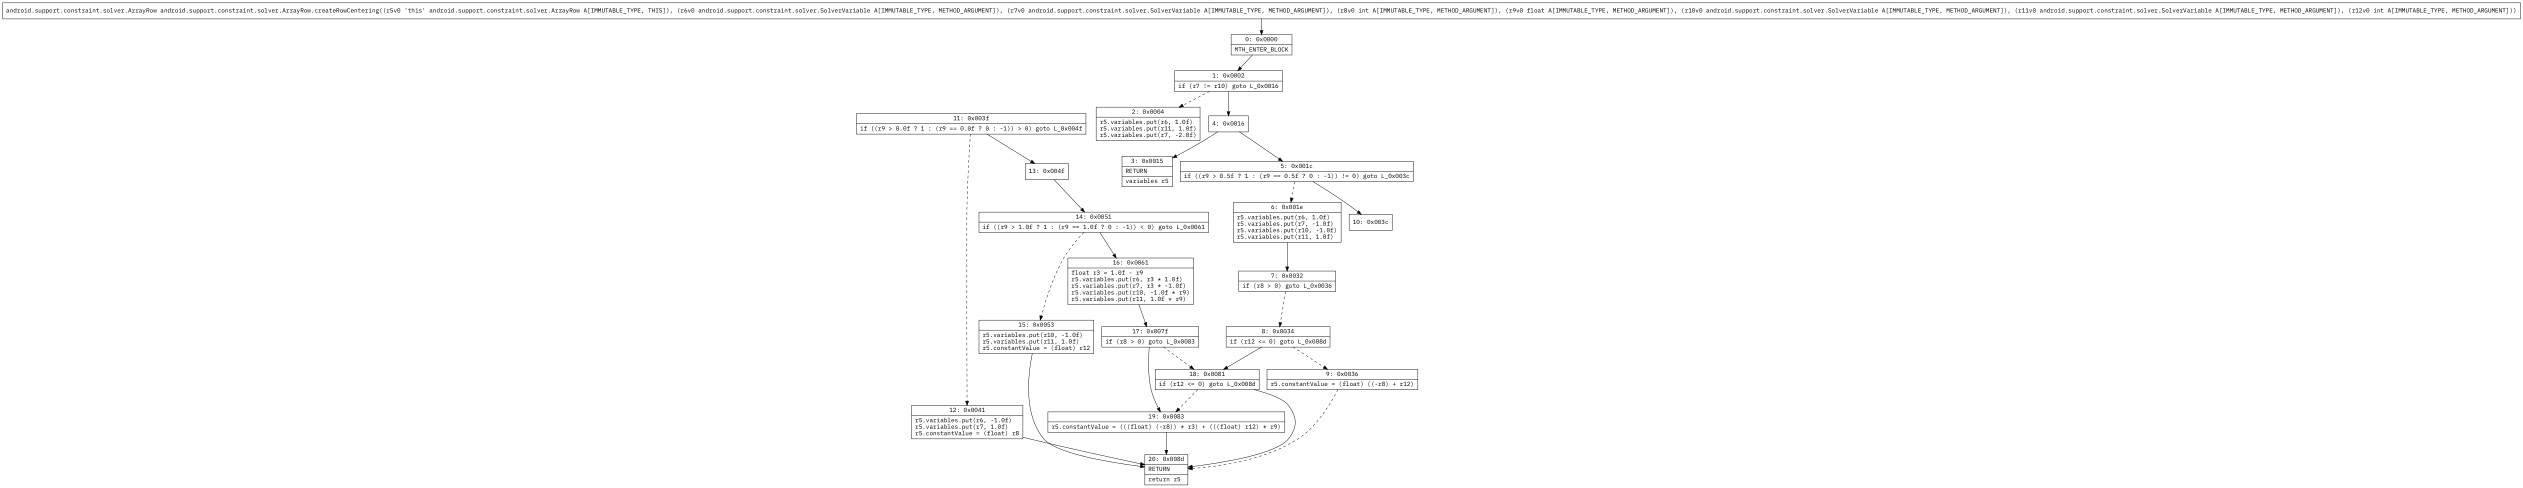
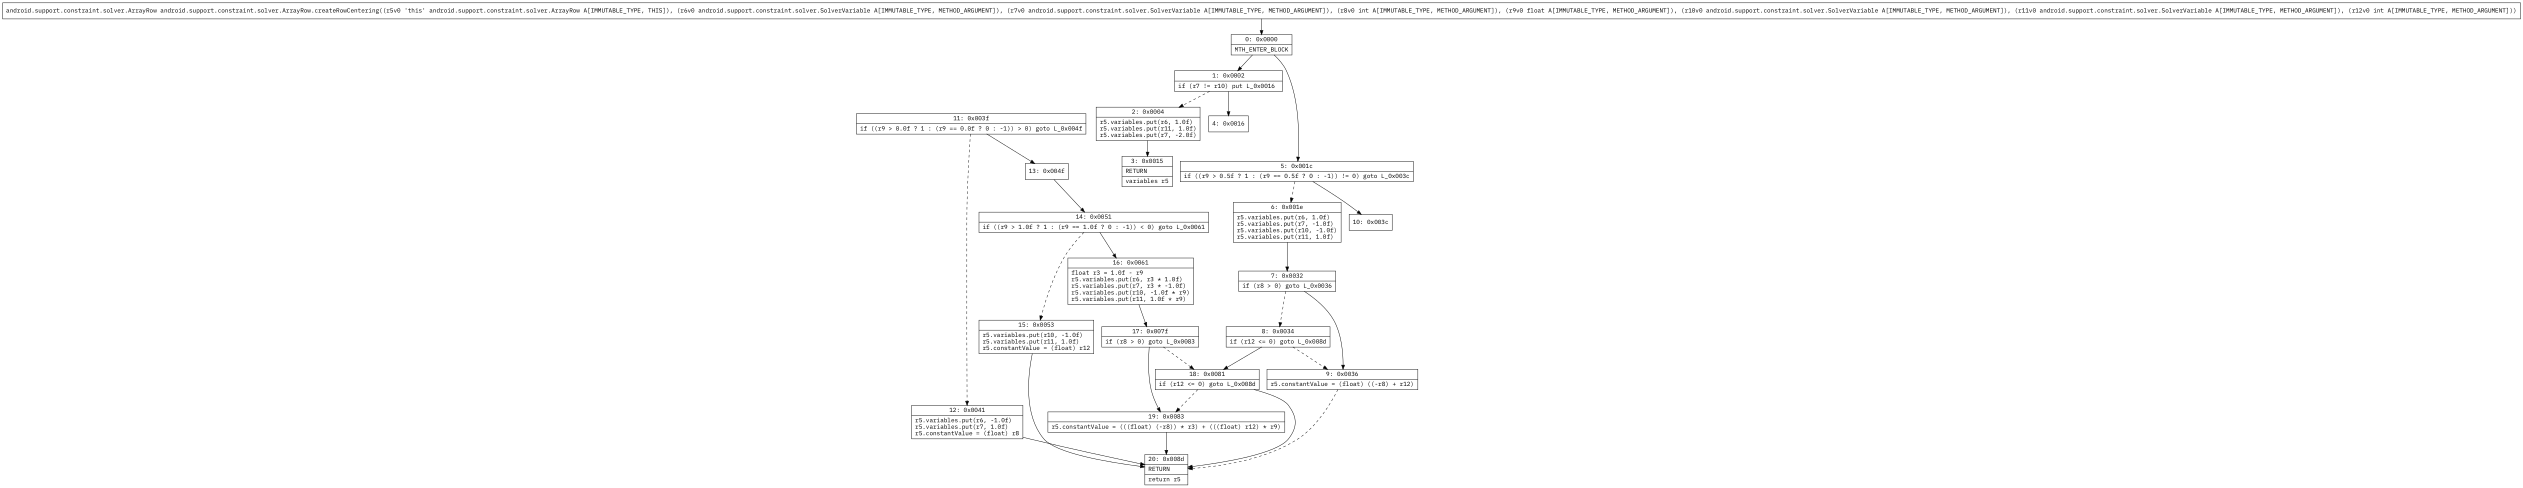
  digraph {
    fontname="IBM Plex Mono"
    node [fontname="IBM Plex Mono" shape=record]
    edge [fontname="IBM Plex Mono"]
    n1 [label="{0\:\ 0x0000|MTH_ENTER_BLOCK\l}"]
-   n2 [label="{1\:\ 0x0002|if (r7 != r10) goto L_0x0016\l}"]
+   n2 [label="{1\:\ 0x0002|if (r7 != r10) put L_0x0016\l}"]
    n3 [label="{2\:\ 0x0004|r5.variables.put(r6, 1.0f)\lr5.variables.put(r11, 1.0f)\lr5.variables.put(r7, \-2.0f)\l}"]
    n4 [label="{4\:\ 0x0016}"]
    n5 [label="{3\:\ 0x0015|RETURN\l|variables r5\l}"]
    n6 [label="{5\:\ 0x001c|if ((r9 \> 0.5f ? 1 : (r9 == 0.5f ? 0 : \-1)) != 0) goto L_0x003c\l}"]
    n7 [label="{6\:\ 0x001e|r5.variables.put(r6, 1.0f)\lr5.variables.put(r7, \-1.0f)\lr5.variables.put(r10, \-1.0f)\lr5.variables.put(r11, 1.0f)\l}"]
    n8 [label="{10\:\ 0x003c}"]
    n9 [label="{7\:\ 0x0032|if (r8 \> 0) goto L_0x0036\l}"]
    n10 [label="{8\:\ 0x0034|if (r12 \<= 0) goto L_0x008d\l}"]
    n11 [label="{9\:\ 0x0036|r5.constantValue = (float) ((\-r8) + r12)\l}"]
    n12 [label="{18\:\ 0x0081|if (r12 \<= 0) goto L_0x008d\l}"]
    n13 [label="{20\:\ 0x008d|RETURN\l|return r5\l}"]
    n14 [label="{11\:\ 0x003f|if ((r9 \> 0.0f ? 1 : (r9 == 0.0f ? 0 : \-1)) \> 0) goto L_0x004f\l}"]
    n15 [label="{12\:\ 0x0041|r5.variables.put(r6, \-1.0f)\lr5.variables.put(r7, 1.0f)\lr5.constantValue = (float) r8\l}"]
    n16 [label="{13\:\ 0x004f}"]
    n17 [label="{14\:\ 0x0051|if ((r9 \> 1.0f ? 1 : (r9 == 1.0f ? 0 : \-1)) \< 0) goto L_0x0061\l}"]
    n18 [label="{15\:\ 0x0053|r5.variables.put(r10, \-1.0f)\lr5.variables.put(r11, 1.0f)\lr5.constantValue = (float) r12\l}"]
    n19 [label="{16\:\ 0x0061|float r3 = 1.0f \- r9\lr5.variables.put(r6, r3 * 1.0f)\lr5.variables.put(r7, r3 * \-1.0f)\lr5.variables.put(r10, \-1.0f * r9)\lr5.variables.put(r11, 1.0f * r9)\l}"]
    n20 [label="{17\:\ 0x007f|if (r8 \> 0) goto L_0x0083\l}"]
    n21 [label="{19\:\ 0x0083|r5.constantValue = (((float) (\-r8)) * r3) + (((float) r12) * r9)\l}"]
    n22 [label="{android.support.constraint.solver.ArrayRow android.support.constraint.solver.ArrayRow.createRowCentering((r5v0 'this' android.support.constraint.solver.ArrayRow A[IMMUTABLE_TYPE, THIS]), (r6v0 android.support.constraint.solver.SolverVariable A[IMMUTABLE_TYPE, METHOD_ARGUMENT]), (r7v0 android.support.constraint.solver.SolverVariable A[IMMUTABLE_TYPE, METHOD_ARGUMENT]), (r8v0 int A[IMMUTABLE_TYPE, METHOD_ARGUMENT]), (r9v0 float A[IMMUTABLE_TYPE, METHOD_ARGUMENT]), (r10v0 android.support.constraint.solver.SolverVariable A[IMMUTABLE_TYPE, METHOD_ARGUMENT]), (r11v0 android.support.constraint.solver.SolverVariable A[IMMUTABLE_TYPE, METHOD_ARGUMENT]), (r12v0 int A[IMMUTABLE_TYPE, METHOD_ARGUMENT])) }"]
    n1 -> n2
    n2 -> n3 [style=dashed]
    n2 -> n4
-   n4 -> n5
-   n4 -> n6
+   n3 -> n5
+   n1 -> n6
    n6 -> n7 [style=dashed]
    n6 -> n8
    n7 -> n9
    n9 -> n10 [style=dashed]
+   n9 -> n11
    n10 -> n11 [style=dashed]
    n10 -> n12
    n11 -> n13 [style=dashed]
    n12 -> n13
    n12 -> n21 [style=dashed]
    n14 -> n15 [style=dashed]
    n14 -> n16
    n15 -> n13
    n16 -> n17
    n17 -> n18 [style=dashed]
    n17 -> n19
    n18 -> n13
    n19 -> n20
    n20 -> n12 [style=dashed]
    n20 -> n21
    n21 -> n13
    n22 -> n1
  }
